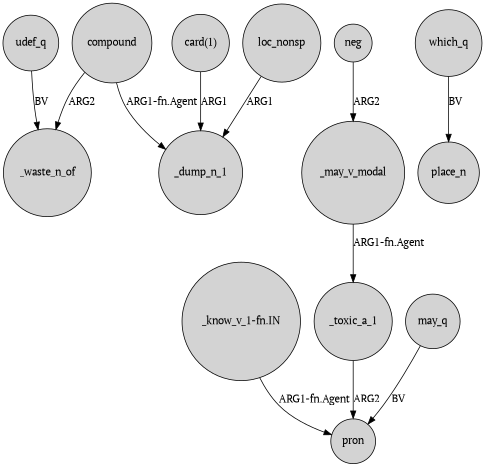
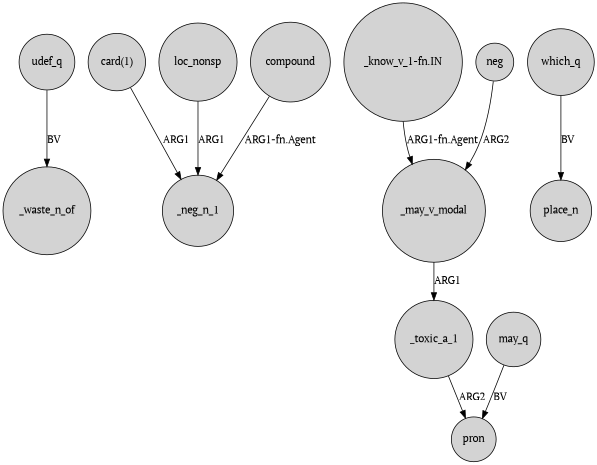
  digraph {
    fontname="PT Serif"
    node [fontname="PT Serif" shape=circle style=filled]
    edge [fontname="PT Serif"]
    udef_q
    _waste_n_of
    "card(1)"
-   _dump_n_1
+   _dump_n_1 [label=_neg_n_1]
    loc_nonsp
    "_know_v_1-fn.IN"
    pron
    _toxic_a_1
    _may_v_modal
    compound
    which_q
    place_n
    neg
    n14 [label=may_q]
    udef_q -> _waste_n_of [label=BV]
    "card(1)" -> _dump_n_1 [label=ARG1]
    loc_nonsp -> _dump_n_1 [label=ARG1]
-   "_know_v_1-fn.IN" -> pron [label="ARG1-fn.Agent"]
+   "_know_v_1-fn.IN" -> _may_v_modal [label="ARG1-fn.Agent"]
    _toxic_a_1 -> pron [label=ARG2]
-   _may_v_modal -> _toxic_a_1 [label="ARG1-fn.Agent"]
-   compound -> _waste_n_of [label=ARG2]
+   _may_v_modal -> _toxic_a_1 [label=ARG1]
    compound -> _dump_n_1 [label="ARG1-fn.Agent"]
    which_q -> place_n [label=BV]
    neg -> _may_v_modal [label=ARG2]
    n14 -> pron [label=BV]
  }
